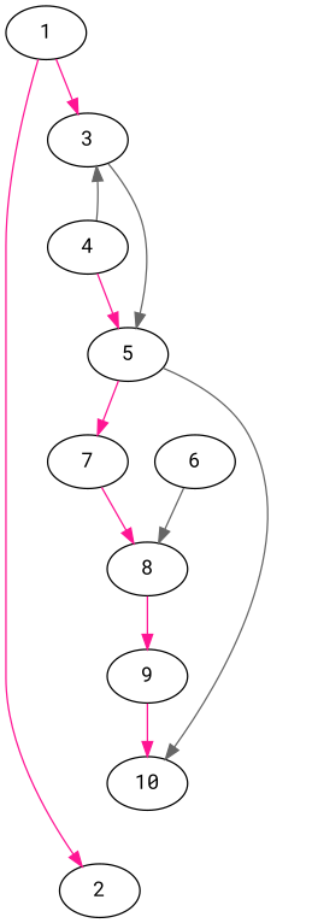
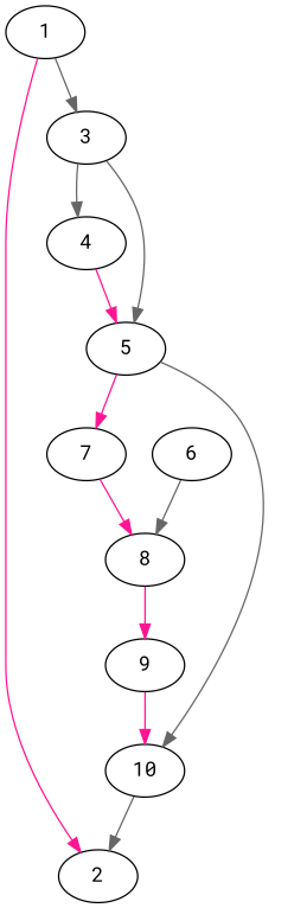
  digraph {
    fontname="Roboto Mono"
    node [fontname="Roboto Mono"]
    edge [color=deeppink fontname="Roboto Mono"]
    1
    2
    3
    4
    5
    7
    10
    6
    8
    9
    1 -> 2
-   1 -> 3
-   4 -> 3 [color=gray40]
+   1 -> 3 [color=gray40]
+   3 -> 4 [color=gray40]
    3 -> 5 [color=gray40]
    4 -> 5
    5 -> 7
    5 -> 10 [color=gray40]
    7 -> 8
+   10 -> 2 [color=gray40]
    6 -> 8 [color=gray40]
    8 -> 9
    9 -> 10
  }
